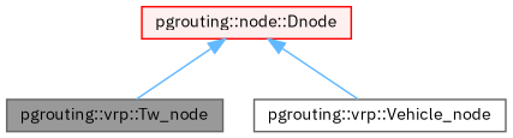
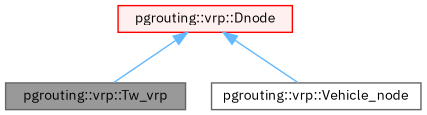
  digraph {
    fontname="IBM Plex Sans"
    node [color=gray40 fontname="IBM Plex Sans" fontsize=10 shape=box style=filled]
    edge [color=steelblue1 dir=back fontname="IBM Plex Sans" fontsize=10 labelfontname=Helvetica labelfontsize=10 style=solid]
-   n1 [fillcolor=grey60 fontcolor=black height=0.2 label="pgrouting::vrp::Tw_node" width=0.4]
+   n1 [fillcolor=grey60 fontcolor=black height=0.2 label="pgrouting::vrp::Tw_vrp" width=0.4]
    n2 [fillcolor=white height=0.2 label="pgrouting::vrp::Vehicle_node" width=0.4]
-   n3 [color=red fillcolor="#FFF0F0" height=0.2 label="pgrouting::node::Dnode" width=0.4]
+   n3 [color=red fillcolor="#FFF0F0" height=0.2 label="pgrouting::vrp::Dnode" width=0.4]
    n3 -> n1
    n3 -> n2
  }
